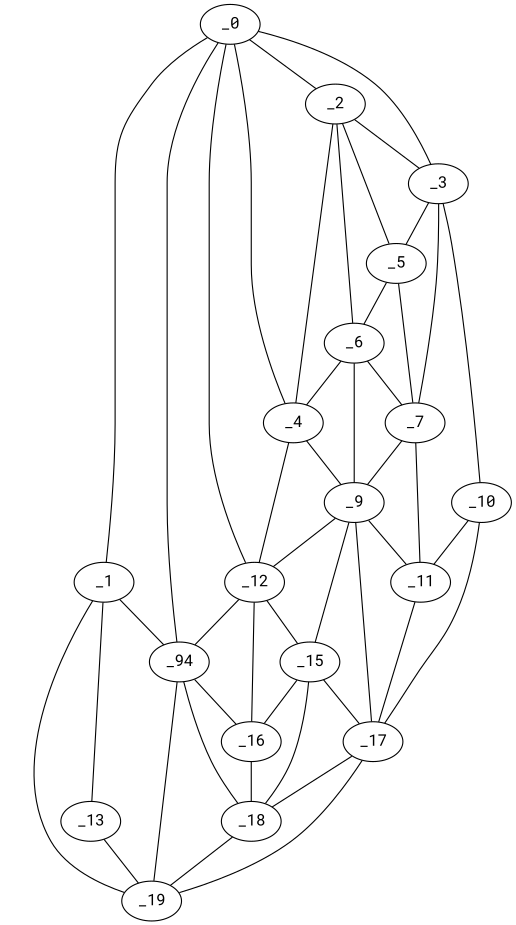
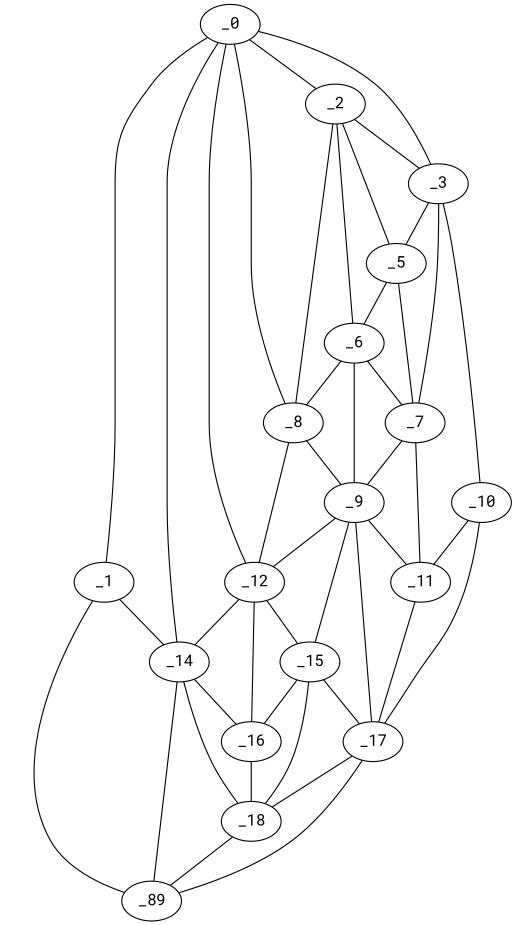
  graph {
    fontname="Roboto Mono"
    node [fontname="Roboto Mono" x=44 y=27]
    edge [fontname="Roboto Mono" valence=2]
    _0 [x=36 y=58]
    _1
    _2 [y=95]
    _3 [y=110]
-   _8 [x=63 y=89 label=_4]
+   _8 [x=63 y=89]
    _12 [x=82 y=78]
-   _14 [x=89 y=62 label=_94]
-   _13 [x=88]
-   _19 [x=94 y=48]
+   _14 [x=89 y=62]
+   _19 [x=94 y=48 label=_89]
    _5 [x=52 y=109]
    _6 [x=62 y=99]
    _7 [x=62 y=113]
    _10 [x=69 y=124]
    _9 [x=69 y=99]
    _15 [x=91 y=88]
    _16 [x=92 y=67]
    _18 [x=93 y=59]
    _11 [x=71 y=114]
    _17 [x=92 y=112]
    _0 -- _1 [valence=1]
    _0 -- _2
    _0 -- _3 [valence=1]
    _0 -- _8
    _0 -- _12 [valence=1]
    _0 -- _14
    _1 -- _14
-   _1 -- _13 [valence=1]
    _1 -- _19
    _2 -- _3
    _2 -- _8 [valence=1]
    _2 -- _5
    _2 -- _6 [valence=1]
    _3 -- _5
    _3 -- _7
    _3 -- _10 [valence=1]
    _8 -- _12
    _8 -- _9 [valence=1]
    _12 -- _14 [valence=1]
    _12 -- _15
    _12 -- _16
    _14 -- _19 [valence=1]
    _14 -- _16
    _14 -- _18
-   _13 -- _19 [valence=1]
    _5 -- _6
    _5 -- _7
    _6 -- _8
    _6 -- _7
    _6 -- _9
    _7 -- _9
    _7 -- _11 [valence=1]
    _10 -- _11
    _10 -- _17 [valence=1]
    _9 -- _12
    _9 -- _15 [valence=1]
    _9 -- _11 [valence=1]
    _9 -- _17
    _15 -- _16 [valence=1]
    _15 -- _18
    _15 -- _17 [valence=1]
    _16 -- _18 [valence=1]
    _18 -- _19
    _11 -- _17
    _17 -- _19 [valence=1]
    _17 -- _18
  }
